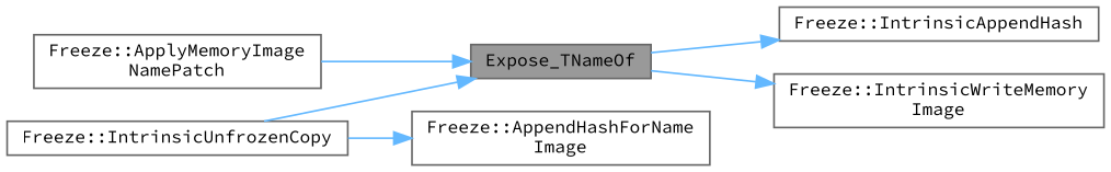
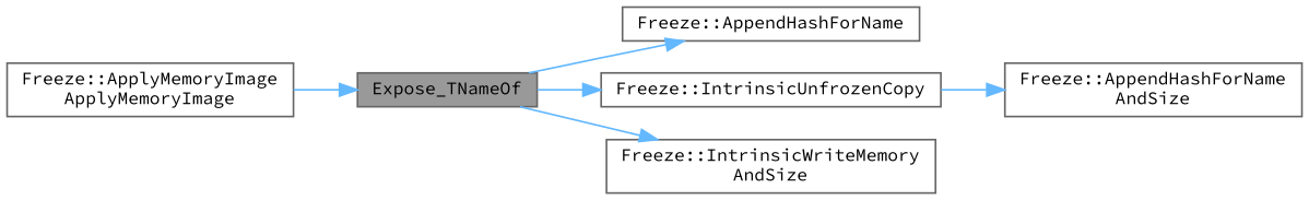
  digraph {
    fontname="Source Code Pro"
    rankdir=LR
    node [color=grey40 fillcolor=white fontname="Source Code Pro" fontsize=10 shape=box style=filled]
    edge [color=steelblue1 fontname="Source Code Pro" fontsize=10 labelfontname=Helvetica labelfontsize=10 style=solid]
    n1 [color=gray40 fillcolor=grey60 fontcolor=black height=0.2 label=Expose_TNameOf width=0.4]
-   n2 [height=0.2 label="Freeze::IntrinsicAppendHash" width=0.4]
+   n2 [height=0.2 label="Freeze::AppendHashForName" width=0.4]
    n3 [height=0.2 label="Freeze::IntrinsicUnfrozenCopy" width=0.4]
-   n4 [height=0.2 label="Freeze::IntrinsicWriteMemory\lImage" width=0.4]
-   n5 [height=0.2 label="Freeze::ApplyMemoryImage\lNamePatch" width=0.4]
-   n6 [height=0.2 label="Freeze::AppendHashForName\lImage" width=0.4]
+   n4 [height=0.2 label="Freeze::IntrinsicWriteMemory\lAndSize" width=0.4]
+   n5 [height=0.2 label="Freeze::ApplyMemoryImage\lApplyMemoryImage" width=0.4]
+   n6 [height=0.2 label="Freeze::AppendHashForName\lAndSize" width=0.4]
    n1 -> n2
-   n3 -> n1
+   n1 -> n3
    n1 -> n4
    n3 -> n6
    n5 -> n1
  }
